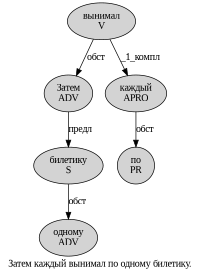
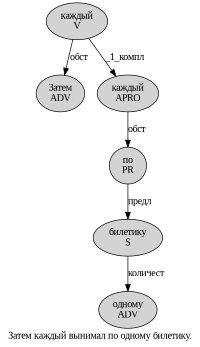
  digraph {
    fontname="Liberation Serif"
    label="Затем каждый вынимал по одному билетику."
    node [fillcolor=lightgray fontname="Liberation Serif" penwidth=1 shape=ellipse style=filled]
    edge [fontname="Liberation Serif"]
    n1 [label="Затем\nADV"]
    n2 [label="каждый\nAPRO"]
    n3 [label="по\nPR"]
-   n4 [label="вынимал\nV"]
+   n4 [label="каждый\nV"]
    n5 [label="билетику\nS"]
    n6 [label="одному\nADV"]
    n2 -> n3 [label="обст"]
-   n1 -> n5 [label="предл"]
+   n3 -> n5 [label="предл"]
    n4 -> n1 [label="обст"]
    n4 -> n2 [label="_1_компл"]
-   n5 -> n6 [label="обст"]
+   n5 -> n6 [label="количест"]
  }
